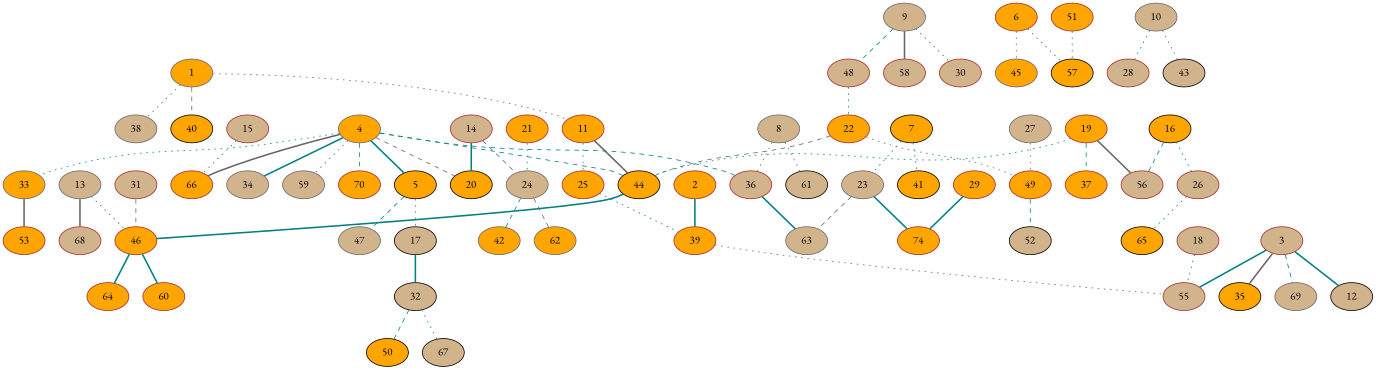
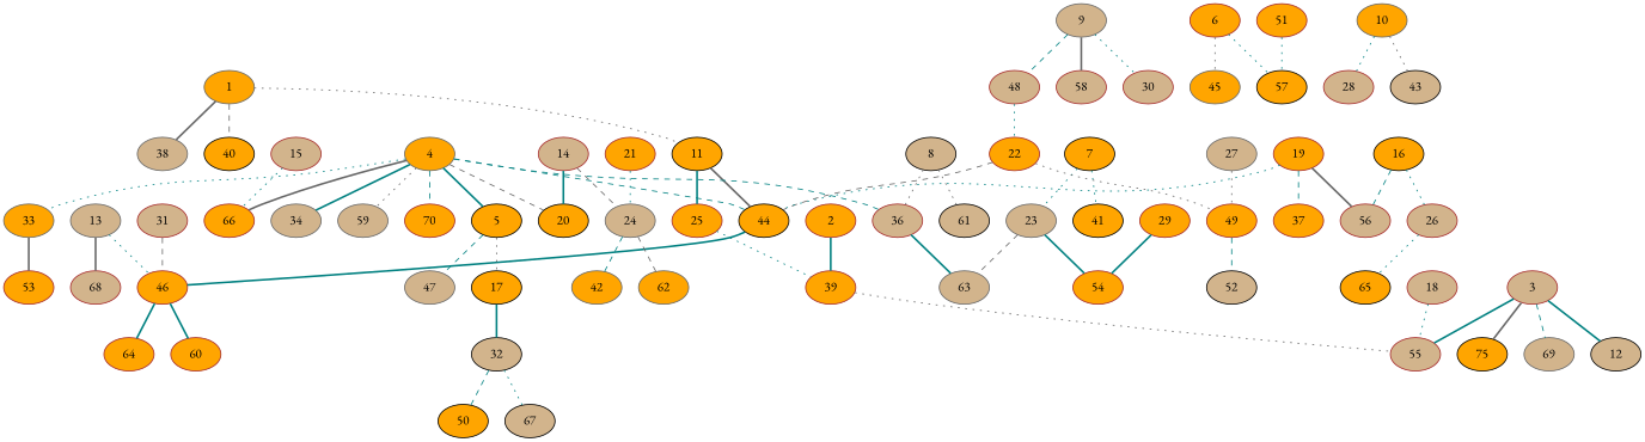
  graph {
    fontname="EB Garamond"
    node [color=brown fillcolor=orange fontname="EB Garamond" style=filled]
    edge [color=teal fontname="EB Garamond" style=dotted weight=1.0]
    1 [color=gray40]
-   11
+   11 [color=black]
    38 [color=gray40 fillcolor=tan]
    40 [color=black]
    44 [color=black]
    25
    2
    39
    55 [fillcolor=tan]
    3 [fillcolor=tan]
    12 [color=black fillcolor=tan]
-   35 [color=black]
+   35 [color=black label=75]
    69 [color=gray40 fillcolor=tan]
    4 [color=gray40]
    5 [color=black]
    20 [color=black]
    33 [color=gray40]
    34 [color=gray40 fillcolor=tan]
    36 [fillcolor=tan]
    59 [color=gray40 fillcolor=tan]
    66
    70
-   17 [color=black fillcolor=tan]
+   17 [color=black]
    47 [color=gray40 fillcolor=tan]
    53
    63 [color=gray40 fillcolor=tan]
    46
    32 [color=black fillcolor=tan]
    45 [color=gray40]
    6
    57 [color=black]
    7 [color=black]
    23 [color=gray40 fillcolor=tan]
    41 [color=black]
-   54 [label=74]
-   8 [color=gray40 fillcolor=tan]
+   54
+   8 [color=black fillcolor=tan]
    61 [color=black fillcolor=tan]
    9 [color=gray40 fillcolor=tan]
    30 [fillcolor=tan]
    48 [fillcolor=tan]
    58 [fillcolor=tan]
    22
    49
-   10 [color=gray40 fillcolor=tan]
+   10 [color=gray40]
    28 [fillcolor=tan]
    43 [color=black fillcolor=tan]
    13 [color=gray40 fillcolor=tan]
    68 [fillcolor=tan]
    60
    64
    14 [fillcolor=tan]
    24 [color=gray40 fillcolor=tan]
    42 [color=gray40]
    62 [color=gray40]
    15 [fillcolor=tan]
    16 [color=black]
    26 [fillcolor=tan]
    56 [fillcolor=tan]
    65 [color=black]
    50 [color=black]
    67 [color=black fillcolor=tan]
    18 [fillcolor=tan]
    19
    37
    21
    52 [color=black fillcolor=tan]
    27 [color=gray40 fillcolor=tan]
    29
    31 [fillcolor=tan]
    51
    1 -- 11 [color=gray40]
-   1 -- 38 [color=gray40]
+   1 -- 38 [color=gray40 style=bold]
    1 -- 40 [color=gray40 style=dashed]
    11 -- 44 [color=gray40 style=bold]
-   11 -- 25
+   11 -- 25 [style=bold]
    44 -- 46 [style=bold]
    25 -- 39
    2 -- 39 [style=bold]
    39 -- 55 [color=gray40]
    3 -- 55 [style=bold]
    3 -- 12 [style=bold]
    3 -- 35 [color=gray40 style=bold]
    3 -- 69 [style=dashed]
    4 -- 44 [style=dashed]
    4 -- 5 [style=bold]
    4 -- 20 [color=gray40 style=dashed]
    4 -- 33
    4 -- 34 [style=bold]
    4 -- 36 [style=dashed]
    4 -- 59 [color=gray40]
    4 -- 66 [color=gray40 style=bold]
    4 -- 70 [style=dashed]
    5 -- 17 [color=gray40]
    5 -- 47 [style=dashed]
    33 -- 53 [color=gray40 style=bold]
    36 -- 63 [style=bold]
    17 -- 32 [style=bold]
    46 -- 60 [style=bold]
    46 -- 64 [style=bold]
    32 -- 50 [style=dashed]
    32 -- 67
    6 -- 45 [color=gray40]
    6 -- 57
    7 -- 23
    7 -- 41
    23 -- 63 [color=gray40 style=dashed]
    23 -- 54 [style=bold]
    8 -- 36 [color=gray40]
    8 -- 61 [color=gray40]
    9 -- 30
    9 -- 48 [style=dashed]
    9 -- 58 [color=gray40 style=bold]
    48 -- 22
    22 -- 44 [color=gray40 style=dashed]
    22 -- 49 [color=gray40]
    49 -- 52 [style=dashed]
    10 -- 28
    10 -- 43 [color=gray40]
    13 -- 46
    13 -- 68 [color=gray40 style=bold]
    14 -- 20 [style=bold]
    14 -- 24 [color=gray40 style=dashed]
    24 -- 42 [style=dashed]
    24 -- 62 [color=gray40 style=dashed]
    15 -- 66
    16 -- 26
    16 -- 56 [style=dashed]
    26 -- 65
    18 -- 55
    19 -- 44
    19 -- 56 [color=gray40 style=bold]
    19 -- 37 [style=dashed]
    21 -- 24
    27 -- 49 [color=gray40]
    29 -- 54 [style=bold]
    31 -- 46 [color=gray40 style=dashed]
    51 -- 57
  }
